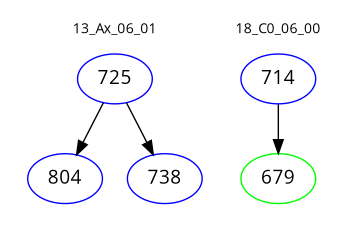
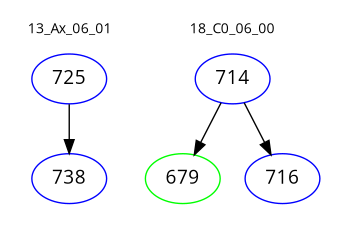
  digraph {
    fontname="Open Sans"
    node [color=blue fontname="Open Sans"]
    edge [color=black fontname="Open Sans"]
    n1 [label=725]
-   n2 [label=804]
    n3 [label=738]
    n4 [label=714]
    n5 [color=green label=679]
+   n6 [label=716]
    subgraph cluster_1 {
      color=white
      fontsize=10
      label="13_Ax_06_01"
      n1
-     n2
      n3
    }
    subgraph cluster_2 {
      color=white
      fontsize=10
      label="18_C0_06_00"
      n4
      n5
+     n6
    }
-   n1 -> n2
    n1 -> n3
    n4 -> n5
+   n4 -> n6
  }
